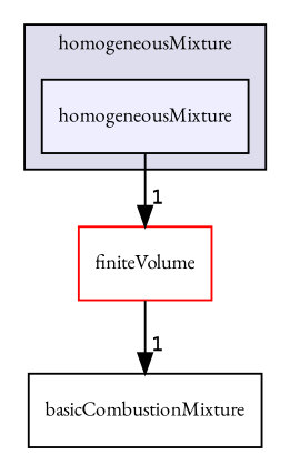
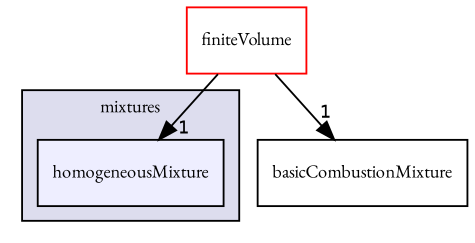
  digraph {
    compound=true
    fontname="EB Garamond"
    node [fontname="EB Garamond" fontsize=10 shape=box]
    edge [fontname="EB Garamond" headlabel=1 labeldistance=1.5 labelfontname=Helvetica labelfontsize=10]
    n1 [fillcolor="#eeeeff" label=homogeneousMixture pencolor=black style=filled]
    n2 [color=red label=finiteVolume]
    n3 [label=basicCombustionMixture]
    subgraph cluster_1 {
      bgcolor="#ddddee"
      fontsize=10
-     label=homogeneousMixture
+     label=mixtures
      pencolor=black
      n1
    }
-   n1 -> n2
+   n2 -> n1
    n2 -> n3
  }
